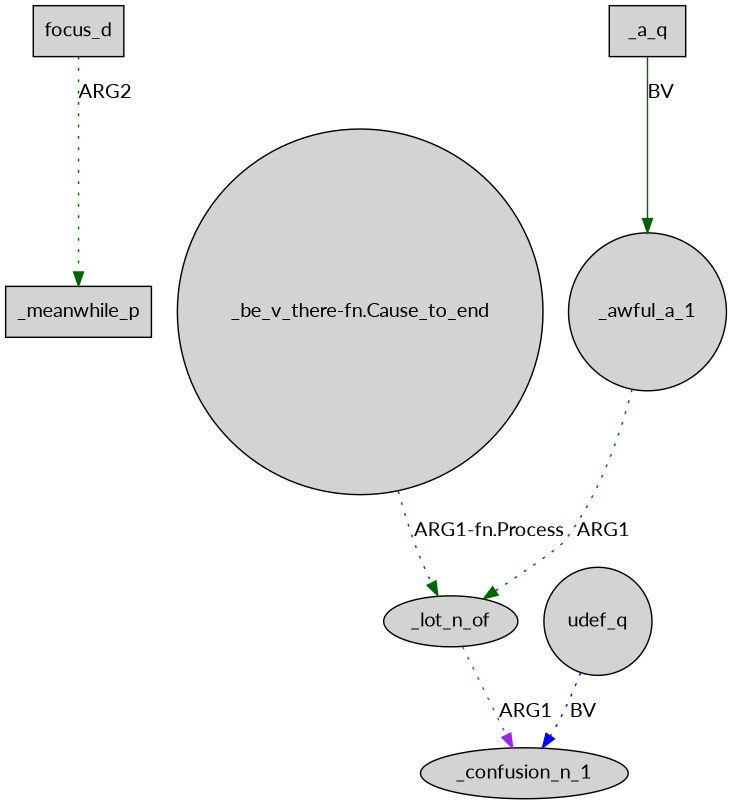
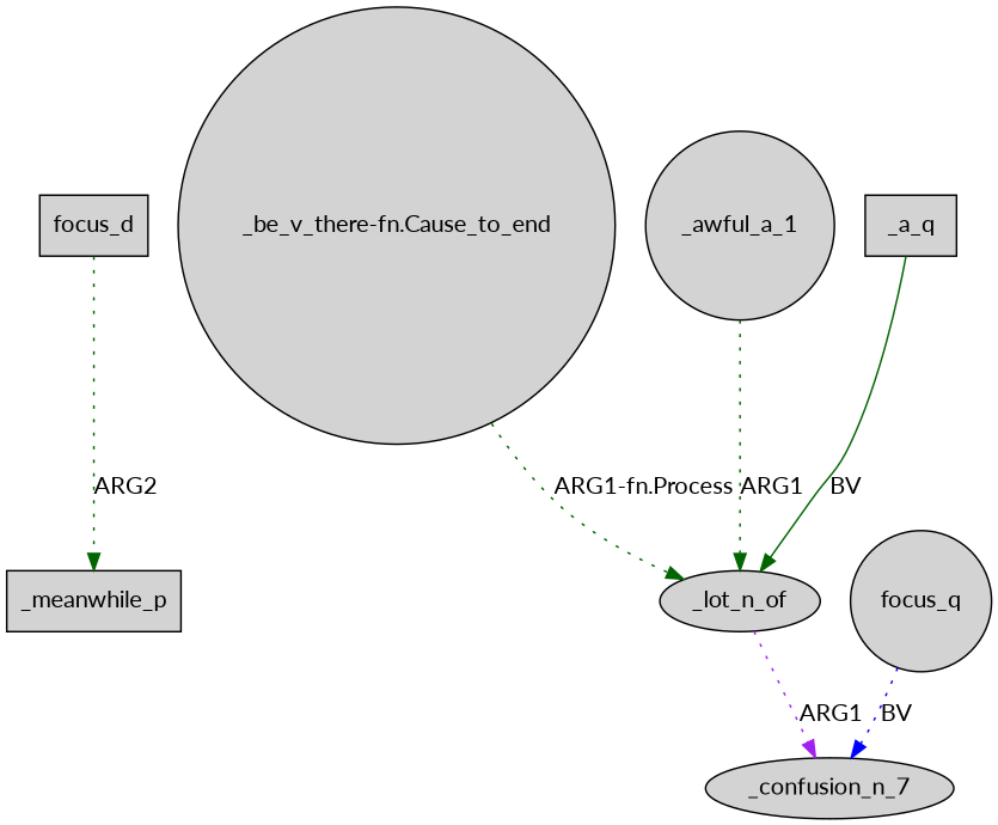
  digraph {
    fontname=Lato
    node [fontname=Lato shape=box style=filled]
    edge [color=darkgreen fontname=Lato style=dotted]
    focus_d
    _meanwhile_p
    "_be_v_there-fn.Cause_to_end" [shape=circle]
    _lot_n_of [shape=ellipse]
-   _confusion_n_1 [shape=ellipse]
-   udef_q [shape=circle]
+   _confusion_n_1 [shape=ellipse label=_confusion_n_7]
+   udef_q [shape=circle label=focus_q]
    _awful_a_1 [shape=circle]
    _a_q
    focus_d -> _meanwhile_p [label=ARG2]
    "_be_v_there-fn.Cause_to_end" -> _lot_n_of [label="ARG1-fn.Process"]
    _lot_n_of -> _confusion_n_1 [color=purple label=ARG1]
    udef_q -> _confusion_n_1 [color=blue label=BV]
    _awful_a_1 -> _lot_n_of [label=ARG1]
-   _a_q -> _awful_a_1 [label=BV style=solid]
+   _a_q -> _lot_n_of [label=BV style=solid]
  }
